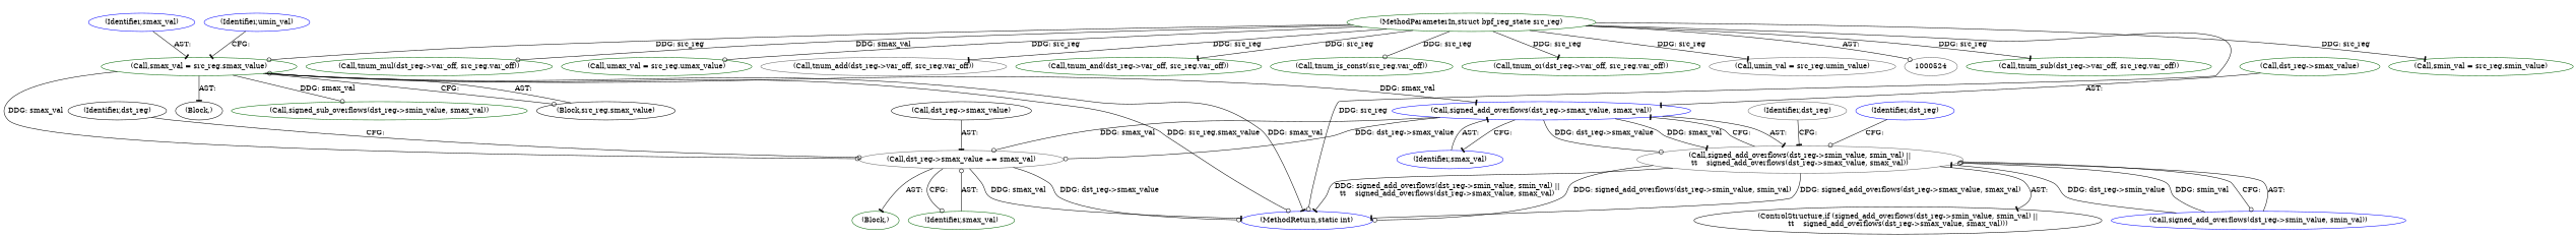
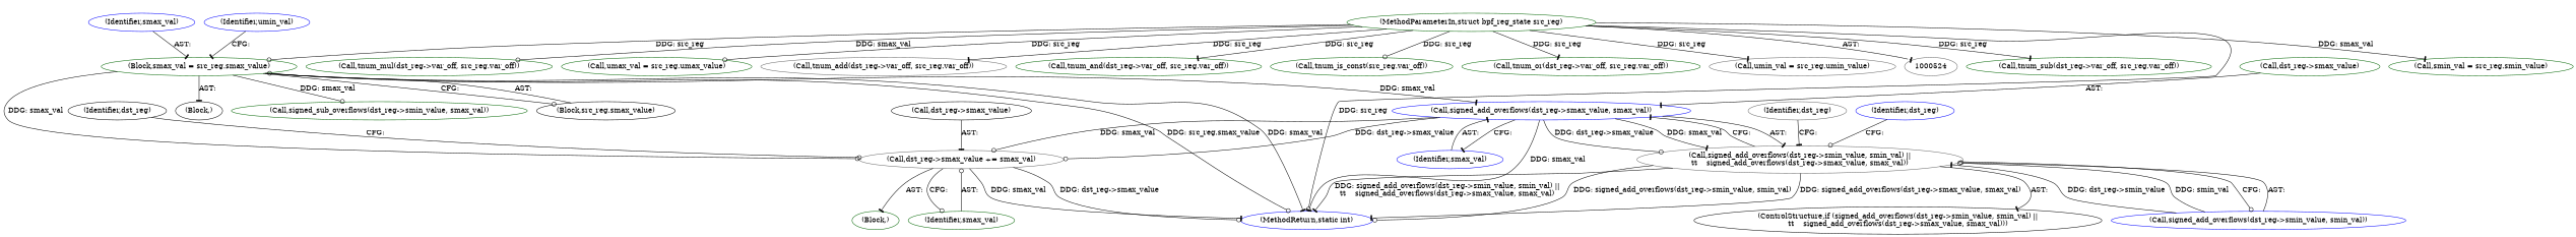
  digraph {
    node [color=darkgreen]
    edge [arrowhead=tee]
    n1 [color=blue label="(Call,signed_add_overflows(dst_reg->smax_value, smax_val))"]
    n2 [color=gray40 label="(Call,signed_add_overflows(dst_reg->smin_value, smin_val) ||\n\t\t    signed_add_overflows(dst_reg->smax_value, smax_val))"]
    n3 [color=gray40 label="(Call,dst_reg->smax_value += smax_val)"]
    n4 [color=blue label="(MethodReturn,static int)"]
    n5 [color=blue label="(Identifier,smax_val)"]
    n6 [color=black label="(ControlStructure,if (signed_add_overflows(dst_reg->smin_value, smin_val) ||\n\t\t    signed_add_overflows(dst_reg->smax_value, smax_val)))"]
    n7 [color=blue label="(Call,signed_add_overflows(dst_reg->smin_value, smin_val))"]
    n8 [label="(Block,)"]
    n9 [label="(Identifier,smax_val)"]
-   n10 [label="(Call,smax_val = src_reg.smax_value)"]
+   n10 [label="(Block,smax_val = src_reg.smax_value)"]
    n11 [color=black label="(Block,)"]
    n12 [label="(Call,signed_sub_overflows(dst_reg->smin_value, smax_val))"]
    n13 [color=black label="(Block,src_reg.smax_value)"]
    n14 [label="(MethodParameterIn,struct bpf_reg_state src_reg)"]
    n15 [label="(Call,tnum_sub(dst_reg->var_off, src_reg.var_off))"]
    n16 [label="(Call,smin_val = src_reg.smin_value)"]
    n17 [label="(Call,tnum_mul(dst_reg->var_off, src_reg.var_off))"]
    n18 [label="(Call,umax_val = src_reg.umax_value)"]
    n19 [color=gray40 label="(Call,tnum_add(dst_reg->var_off, src_reg.var_off))"]
    n20 [label="(Call,tnum_and(dst_reg->var_off, src_reg.var_off))"]
    n21 [label="(Call,tnum_is_const(src_reg.var_off))"]
    n22 [label="(Call,tnum_or(dst_reg->var_off, src_reg.var_off))"]
    n23 [color=gray40 label="(Call,umin_val = src_reg.umin_value)"]
    n24 [color=gray40 label=1000524]
    n25 [color=blue label="(Identifier,dst_reg)"]
    n26 [color=blue label="(Identifier,smax_val)"]
    n27 [label="(Call,dst_reg->smax_value)"]
    n28 [color=blue label="(Identifier,umin_val)"]
    n29 [color=gray40 label="(Identifier,dst_reg)"]
    n30 [color=black label="(Call,dst_reg->smax_value)"]
    n31 [color=black label="(Identifier,dst_reg)"]
    n1 -> n2 [label="AST: "]
    n1 -> n2 [arrowhead=odot label="DDG: dst_reg->smax_value"]
    n1 -> n2 [label="DDG: smax_val"]
    n1 -> n3 [arrowhead=odot label="DDG: smax_val"]
    n1 -> n3 [arrowhead=odot label="DDG: dst_reg->smax_value"]
+   n1 -> n4 [label="DDG: smax_val"]
    n1 -> n5 [label="CFG: "]
    n2 -> n1 [label="CFG: "]
    n2 -> n4 [arrowhead=odot label="DDG: signed_add_overflows(dst_reg->smin_value, smin_val)"]
    n2 -> n4 [label="DDG: signed_add_overflows(dst_reg->smax_value, smax_val)"]
    n2 -> n4 [label="DDG: signed_add_overflows(dst_reg->smin_value, smin_val) ||\n\t\t    signed_add_overflows(dst_reg->smax_value, smax_val)"]
    n2 -> n6 [label="AST: "]
    n2 -> n7 [arrowhead=odot label="CFG: "]
    n3 -> n4 [arrowhead=odot label="DDG: dst_reg->smax_value"]
    n3 -> n4 [label="DDG: smax_val"]
    n3 -> n8 [label="AST: "]
    n3 -> n9 [arrowhead=odot label="CFG: "]
    n5 -> n1 [label="AST: "]
    n7 -> n2 [arrowhead=odot label="AST: "]
    n7 -> n2 [label="DDG: dst_reg->smin_value"]
    n7 -> n2 [arrowhead=odot label="DDG: smin_val"]
    n9 -> n3 [arrowhead=odot label="AST: "]
    n10 -> n1 [label="DDG: smax_val"]
    n10 -> n3 [arrowhead=odot label="DDG: smax_val"]
    n10 -> n4 [arrowhead=odot label="DDG: src_reg.smax_value"]
    n10 -> n4 [label="DDG: smax_val"]
    n10 -> n11 [label="AST: "]
    n10 -> n12 [arrowhead=odot label="DDG: smax_val"]
    n10 -> n13 [arrowhead=odot label="CFG: "]
    n13 -> n10 [arrowhead=odot label="AST: "]
    n14 -> n4 [arrowhead=odot label="DDG: src_reg"]
    n14 -> n10 [arrowhead=odot label="DDG: src_reg"]
    n14 -> n15 [label="DDG: src_reg"]
-   n14 -> n16 [label="DDG: src_reg"]
+   n14 -> n16 [label="DDG: smax_val"]
    n14 -> n17 [arrowhead=odot label="DDG: smax_val"]
    n14 -> n18 [arrowhead=odot label="DDG: src_reg"]
    n14 -> n19 [label="DDG: src_reg"]
    n14 -> n20 [label="DDG: src_reg"]
    n14 -> n21 [arrowhead=odot label="DDG: src_reg"]
    n14 -> n22 [label="DDG: src_reg"]
    n14 -> n23 [label="DDG: src_reg"]
-   n14 -> n24 [arrowhead=odot label="AST: "]
+   n14 -> n24 [label="AST: "]
    n25 -> n2 [arrowhead=odot label="CFG: "]
    n26 -> n10 [label="AST: "]
    n27 -> n1 [label="AST: "]
    n28 -> n10 [label="CFG: "]
    n29 -> n2 [label="CFG: "]
    n30 -> n3 [label="AST: "]
    n31 -> n3 [arrowhead=odot label="CFG: "]
  }
